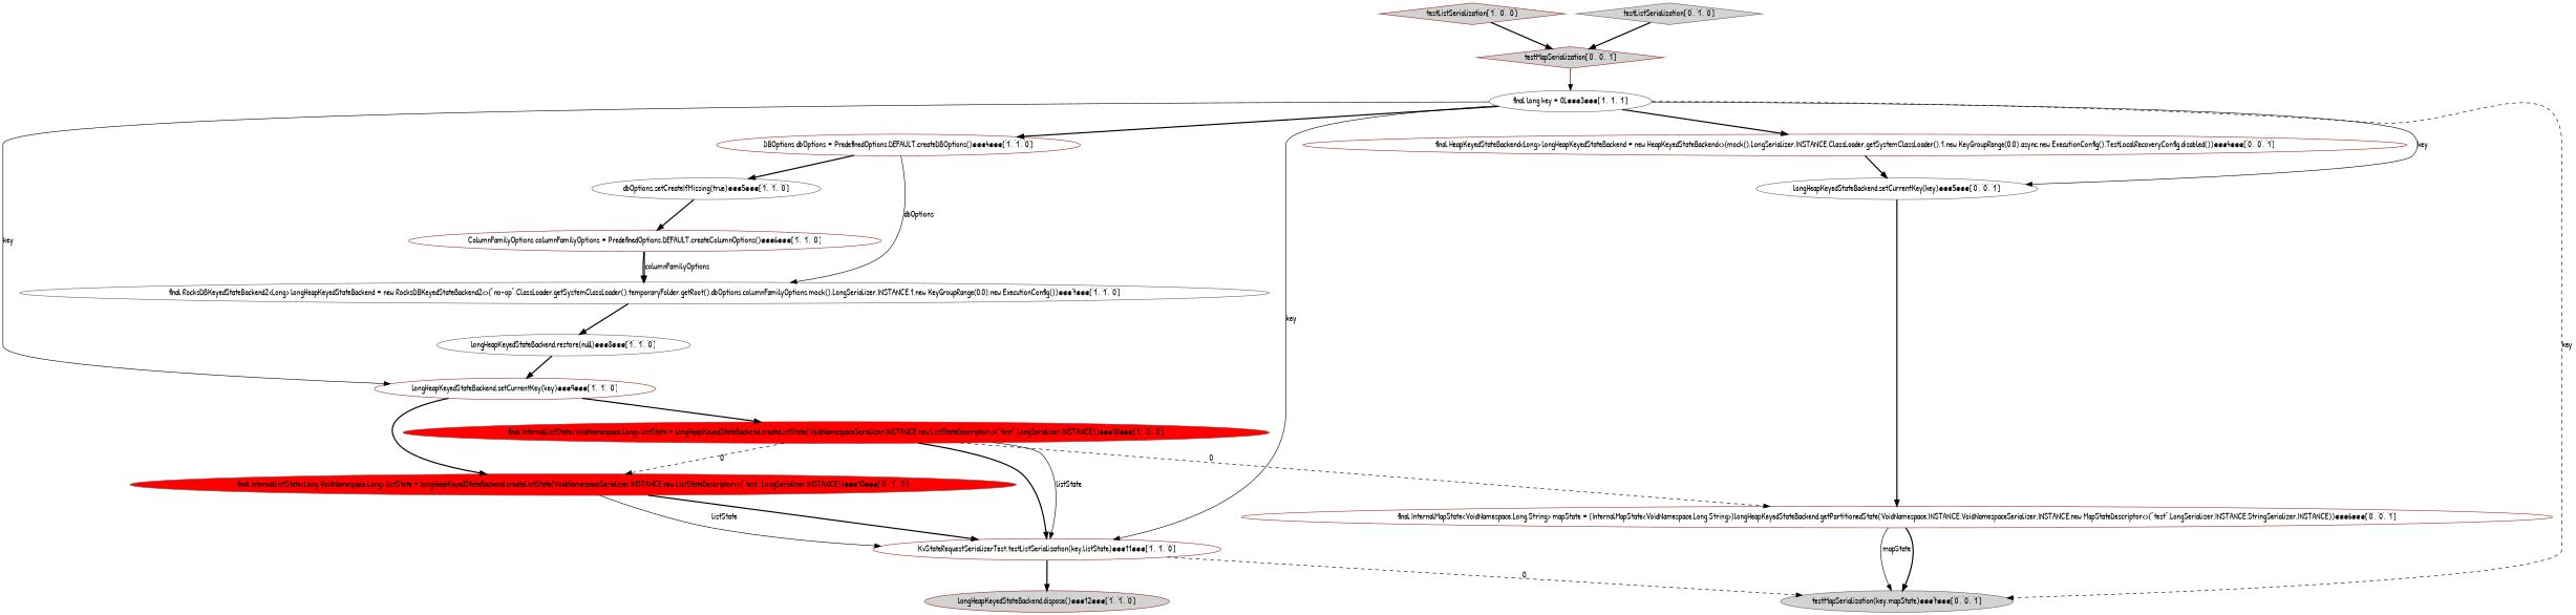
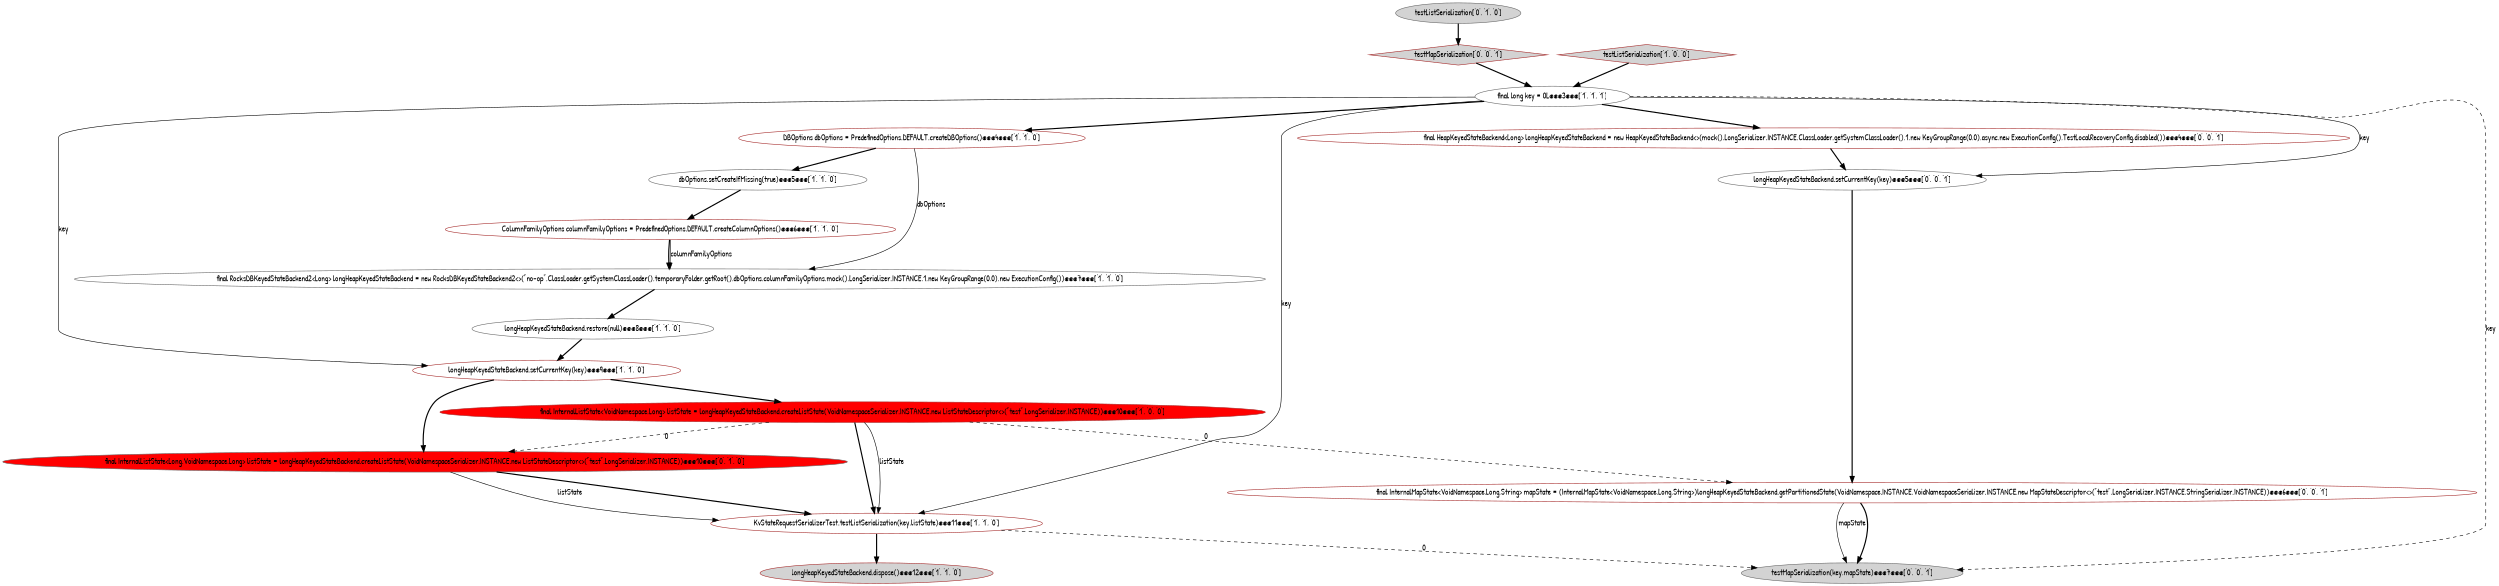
  digraph {
    fontname="Patrick Hand"
    node [color=brown fillcolor=white fontname="Patrick Hand" shape=ellipse style=filled]
    edge [fontname="Patrick Hand" style=bold]
    n1 [label="DBOptions dbOptions = PredefinedOptions.DEFAULT.createDBOptions()@@@4@@@['1', '1', '0']"]
    n2 [color=gray40 label="dbOptions.setCreateIfMissing(true)@@@5@@@['1', '1', '0']"]
    n3 [color=gray40 label="final RocksDBKeyedStateBackend2<Long> longHeapKeyedStateBackend = new RocksDBKeyedStateBackend2<>(\"no-op\",ClassLoader.getSystemClassLoader(),temporaryFolder.getRoot(),dbOptions,columnFamilyOptions,mock(),LongSerializer.INSTANCE,1,new KeyGroupRange(0,0),new ExecutionConfig())@@@7@@@['1', '1', '0']"]
    n4 [label="ColumnFamilyOptions columnFamilyOptions = PredefinedOptions.DEFAULT.createColumnOptions()@@@6@@@['1', '1', '0']"]
    n5 [color=gray40 label="longHeapKeyedStateBackend.restore(null)@@@8@@@['1', '1', '0']"]
    n6 [label="KvStateRequestSerializerTest.testListSerialization(key,listState)@@@11@@@['1', '1', '0']"]
    n7 [fillcolor=lightgray label="longHeapKeyedStateBackend.dispose()@@@12@@@['1', '1', '0']"]
    n8 [color=gray40 fillcolor=lightgray label="testMapSerialization(key,mapState)@@@7@@@['0', '0', '1']"]
    n9 [label="longHeapKeyedStateBackend.setCurrentKey(key)@@@9@@@['1', '1', '0']"]
    n10 [color=gray40 fillcolor=red label="final InternalListState<Long,VoidNamespace,Long> listState = longHeapKeyedStateBackend.createListState(VoidNamespaceSerializer.INSTANCE,new ListStateDescriptor<>(\"test\",LongSerializer.INSTANCE))@@@10@@@['0', '1', '0']"]
    n11 [fillcolor=red label="final InternalListState<VoidNamespace,Long> listState = longHeapKeyedStateBackend.createListState(VoidNamespaceSerializer.INSTANCE,new ListStateDescriptor<>(\"test\",LongSerializer.INSTANCE))@@@10@@@['1', '0', '0']"]
    n12 [label="final InternalMapState<VoidNamespace,Long,String> mapState = (InternalMapState<VoidNamespace,Long,String>)longHeapKeyedStateBackend.getPartitionedState(VoidNamespace.INSTANCE,VoidNamespaceSerializer.INSTANCE,new MapStateDescriptor<>(\"test\",LongSerializer.INSTANCE,StringSerializer.INSTANCE))@@@6@@@['0', '0', '1']"]
    n13 [fillcolor=lightgray label="testMapSerialization['0', '0', '1']" shape=diamond]
    n14 [color=gray40 label="final long key = 0L@@@3@@@['1', '1', '1']"]
    n15 [label="final HeapKeyedStateBackend<Long> longHeapKeyedStateBackend = new HeapKeyedStateBackend<>(mock(),LongSerializer.INSTANCE,ClassLoader.getSystemClassLoader(),1,new KeyGroupRange(0,0),async,new ExecutionConfig(),TestLocalRecoveryConfig.disabled())@@@4@@@['0', '0', '1']"]
    n16 [color=gray40 label="longHeapKeyedStateBackend.setCurrentKey(key)@@@5@@@['0', '0', '1']"]
    n17 [fillcolor=lightgray label="testListSerialization['1', '0', '0']" shape=diamond]
-   n18 [color=gray40 fillcolor=lightgray label="testListSerialization['0', '1', '0']" shape=diamond]
+   n18 [color=gray40 fillcolor=lightgray label="testListSerialization['0', '1', '0']"]
    n1 -> n2
    n1 -> n3 [label=dbOptions style=solid]
    n2 -> n4
    n3 -> n5
    n4 -> n3 [label=columnFamilyOptions style=solid]
    n4 -> n3
    n5 -> n9
    n6 -> n7
    n6 -> n8 [label=0 style=dashed]
    n9 -> n10
    n9 -> n11
    n10 -> n6
    n10 -> n6 [label=listState style=solid]
    n11 -> n6 [label=listState style=solid]
    n11 -> n6
    n11 -> n10 [label=0 style=dashed]
    n11 -> n12 [label=0 style=dashed]
    n12 -> n8 [label=mapState style=solid]
    n12 -> n8
-   n13 -> n14 [style=solid]
+   n13 -> n14
    n14 -> n1
    n14 -> n6 [label=key style=solid]
    n14 -> n8 [label=key style=dashed]
    n14 -> n9 [label=key style=solid]
    n14 -> n15
    n14 -> n16 [label=key style=solid]
    n15 -> n16
    n16 -> n12
-   n17 -> n13
+   n17 -> n14
    n18 -> n13
  }
